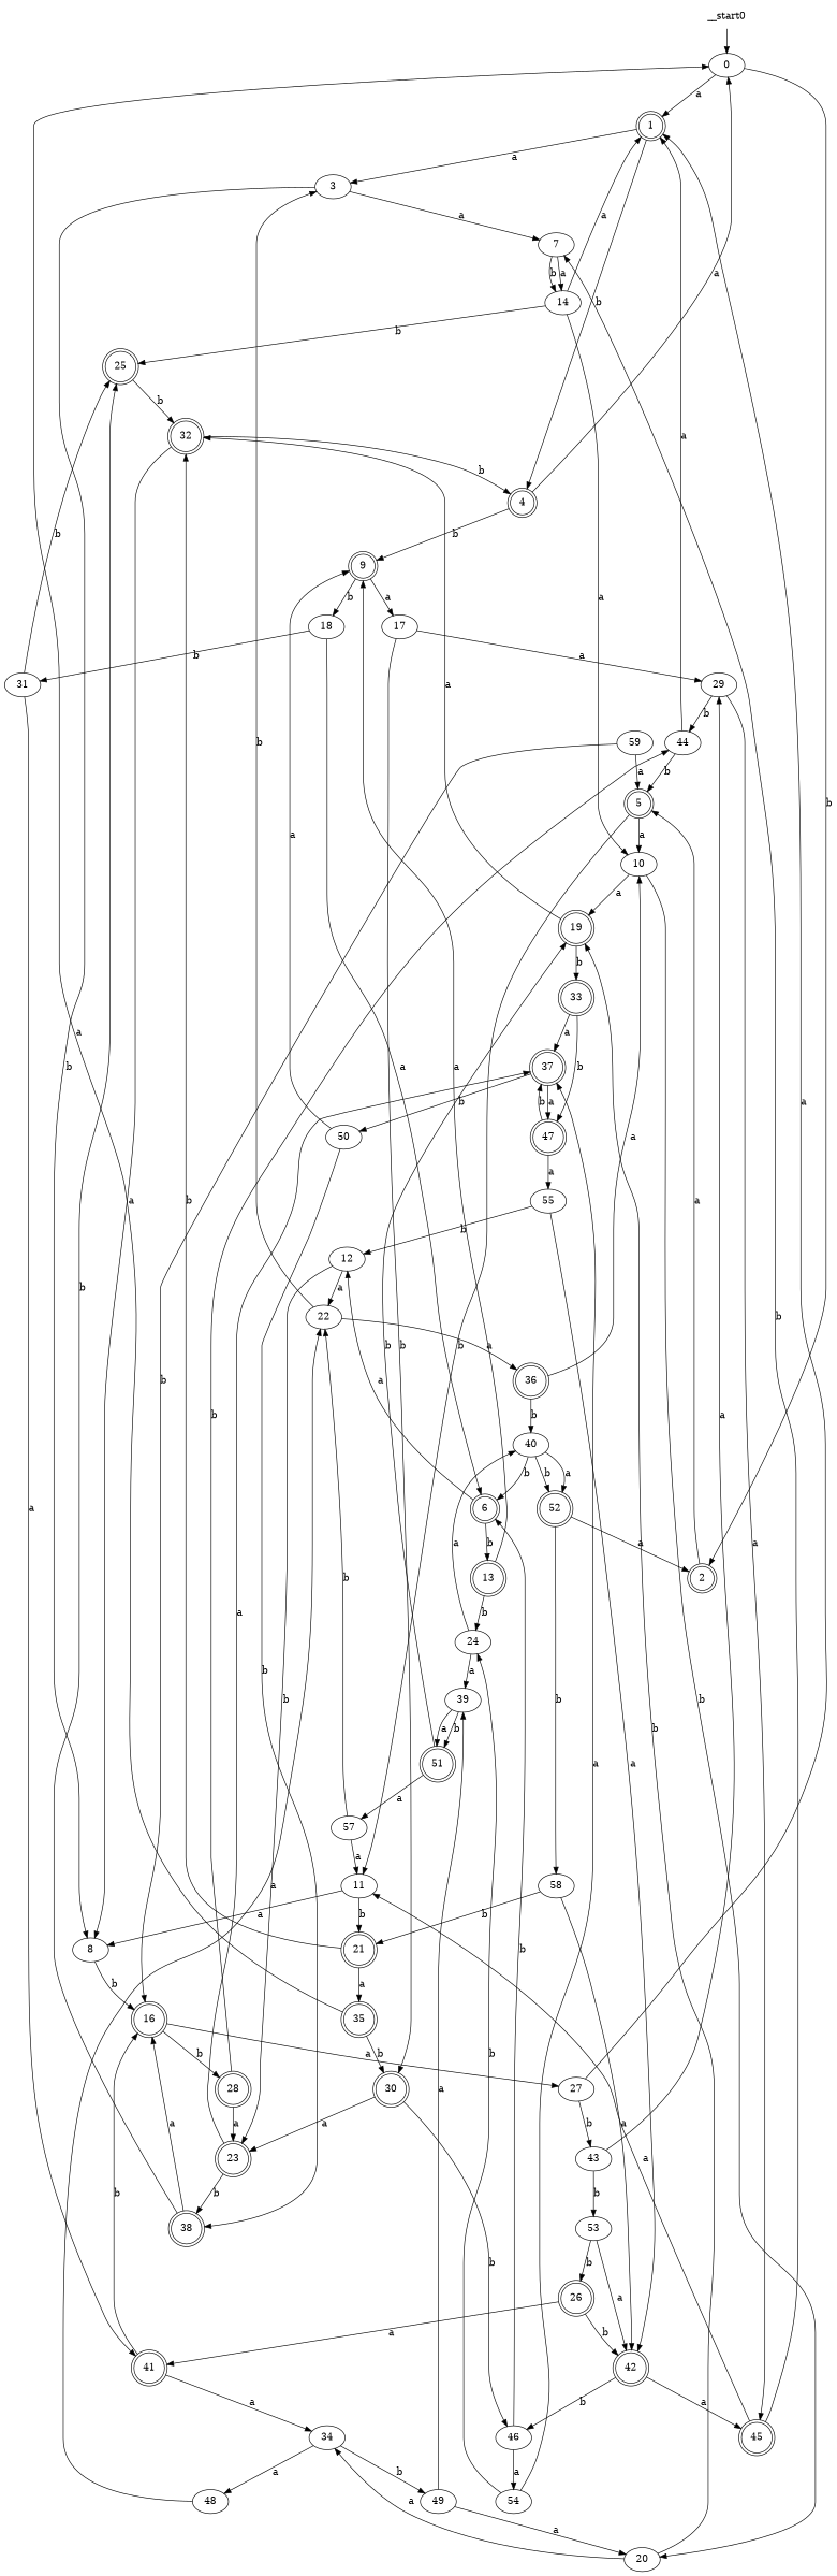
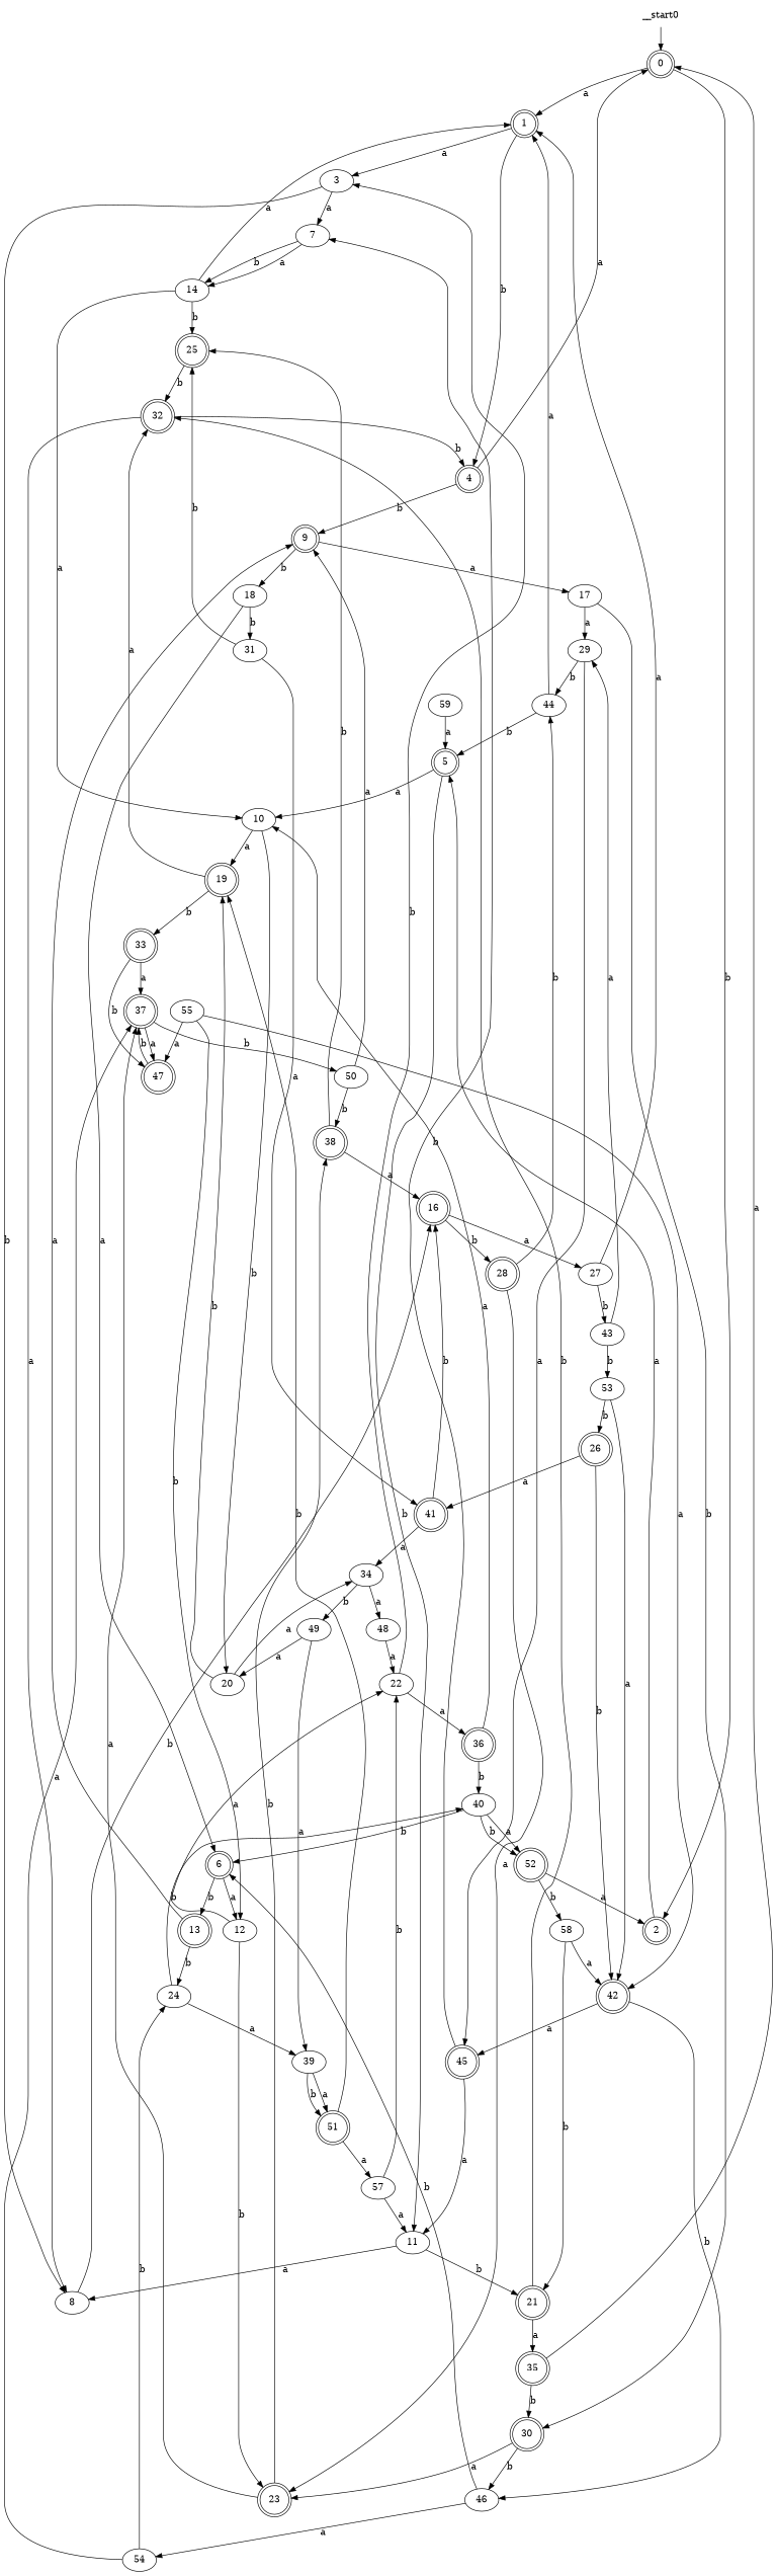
  digraph {
    __start0 [shape=none]
-   0 [shape=ellipse]
+   0 [shape=doublecircle]
    1 [shape=doublecircle]
    2 [shape=doublecircle]
    3
    4 [shape=doublecircle]
    5 [shape=doublecircle]
    7
    8
    9 [shape=doublecircle]
    10
    11
    6 [shape=doublecircle]
    12
    13 [shape=doublecircle]
    14
    16 [shape=doublecircle]
    17
    18
    19 [shape=doublecircle]
    20
    21 [shape=doublecircle]
    22
    23 [shape=doublecircle]
    24
    25 [shape=doublecircle]
    27
    28 [shape=doublecircle]
    29
    30 [shape=doublecircle]
    31
    32 [shape=doublecircle]
    33 [shape=doublecircle]
    34
    35 [shape=doublecircle]
    36 [shape=doublecircle]
    37 [shape=doublecircle]
    38 [shape=doublecircle]
    39
    40
    26 [shape=doublecircle]
    41 [shape=doublecircle]
    42 [shape=doublecircle]
    43
    44
    45 [shape=doublecircle]
    46
    47 [shape=doublecircle]
    48
    49
    50
    51 [shape=doublecircle]
    52 [shape=doublecircle]
    53
    54
    55
    57
    58
    59
    __start0 -> 0
    0 -> 1 [label=a]
    0 -> 2 [label=b]
    1 -> 3 [label=a]
    1 -> 4 [label=b]
    2 -> 5 [label=a]
    3 -> 7 [label=a]
    3 -> 8 [label=b]
    4 -> 0 [label=a]
    4 -> 9 [label=b]
    5 -> 10 [label=a]
    5 -> 11 [label=b]
    7 -> 14 [label=a]
    7 -> 14 [label=b]
    8 -> 16 [label=b]
    9 -> 17 [label=a]
    9 -> 18 [label=b]
    10 -> 19 [label=a]
    10 -> 20 [label=b]
    11 -> 8 [label=a]
    11 -> 21 [label=b]
    6 -> 12 [label=a]
    6 -> 13 [label=b]
    12 -> 22 [label=a]
    12 -> 23 [label=b]
    13 -> 9 [label=a]
    13 -> 24 [label=b]
    14 -> 1 [label=a]
    14 -> 10 [label=a]
    14 -> 25 [label=b]
    16 -> 27 [label=a]
    16 -> 28 [label=b]
    17 -> 29 [label=a]
    17 -> 30 [label=b]
    18 -> 6 [label=a]
    18 -> 31 [label=b]
    19 -> 32 [label=a]
    19 -> 33 [label=b]
    20 -> 19 [label=b]
    20 -> 34 [label=a]
    21 -> 32 [label=b]
    21 -> 35 [label=a]
    22 -> 3 [label=b]
    22 -> 36 [label=a]
    23 -> 37 [label=a]
    23 -> 38 [label=b]
    24 -> 39 [label=a]
-   24 -> 40 [label=a]
+   24 -> 40 [label=b]
    25 -> 32 [label=b]
    27 -> 1 [label=a]
    27 -> 43 [label=b]
    28 -> 23 [label=a]
    28 -> 44 [label=b]
    29 -> 44 [label=b]
    29 -> 45 [label=a]
    30 -> 23 [label=a]
    30 -> 46 [label=b]
    31 -> 25 [label=b]
    31 -> 41 [label=a]
    32 -> 4 [label=b]
    32 -> 8 [label=a]
    33 -> 37 [label=a]
    33 -> 47 [label=b]
    34 -> 48 [label=a]
    34 -> 49 [label=b]
    35 -> 0 [label=a]
    35 -> 30 [label=b]
    36 -> 10 [label=a]
    36 -> 40 [label=b]
    37 -> 47 [label=a]
    37 -> 50 [label=b]
    38 -> 16 [label=a]
    38 -> 25 [label=b]
    39 -> 51 [label=a]
    39 -> 51 [label=b]
    40 -> 6 [label=b]
    40 -> 52 [label=a]
    40 -> 52 [label=b]
    26 -> 41 [label=a]
    26 -> 42 [label=b]
    41 -> 16 [label=b]
    41 -> 34 [label=a]
    42 -> 45 [label=a]
    42 -> 46 [label=b]
    43 -> 29 [label=a]
    43 -> 53 [label=b]
    44 -> 1 [label=a]
    44 -> 5 [label=b]
    45 -> 7 [label=b]
    45 -> 11 [label=a]
    46 -> 6 [label=b]
    46 -> 54 [label=a]
    47 -> 37 [label=b]
-   47 -> 55 [label=a]
+   55 -> 47 [label=a]
    48 -> 22 [label=a]
    49 -> 20 [label=a]
    49 -> 39 [label=a]
    50 -> 9 [label=a]
    50 -> 38 [label=b]
    51 -> 19 [label=b]
    51 -> 57 [label=a]
    52 -> 2 [label=a]
    52 -> 58 [label=b]
    53 -> 26 [label=b]
    53 -> 42 [label=a]
    54 -> 24 [label=b]
    54 -> 37 [label=a]
    55 -> 12 [label=b]
    55 -> 42 [label=a]
    57 -> 11 [label=a]
    57 -> 22 [label=b]
    58 -> 21 [label=b]
    58 -> 42 [label=a]
    59 -> 5 [label=a]
-   59 -> 16 [label=b]
  }
